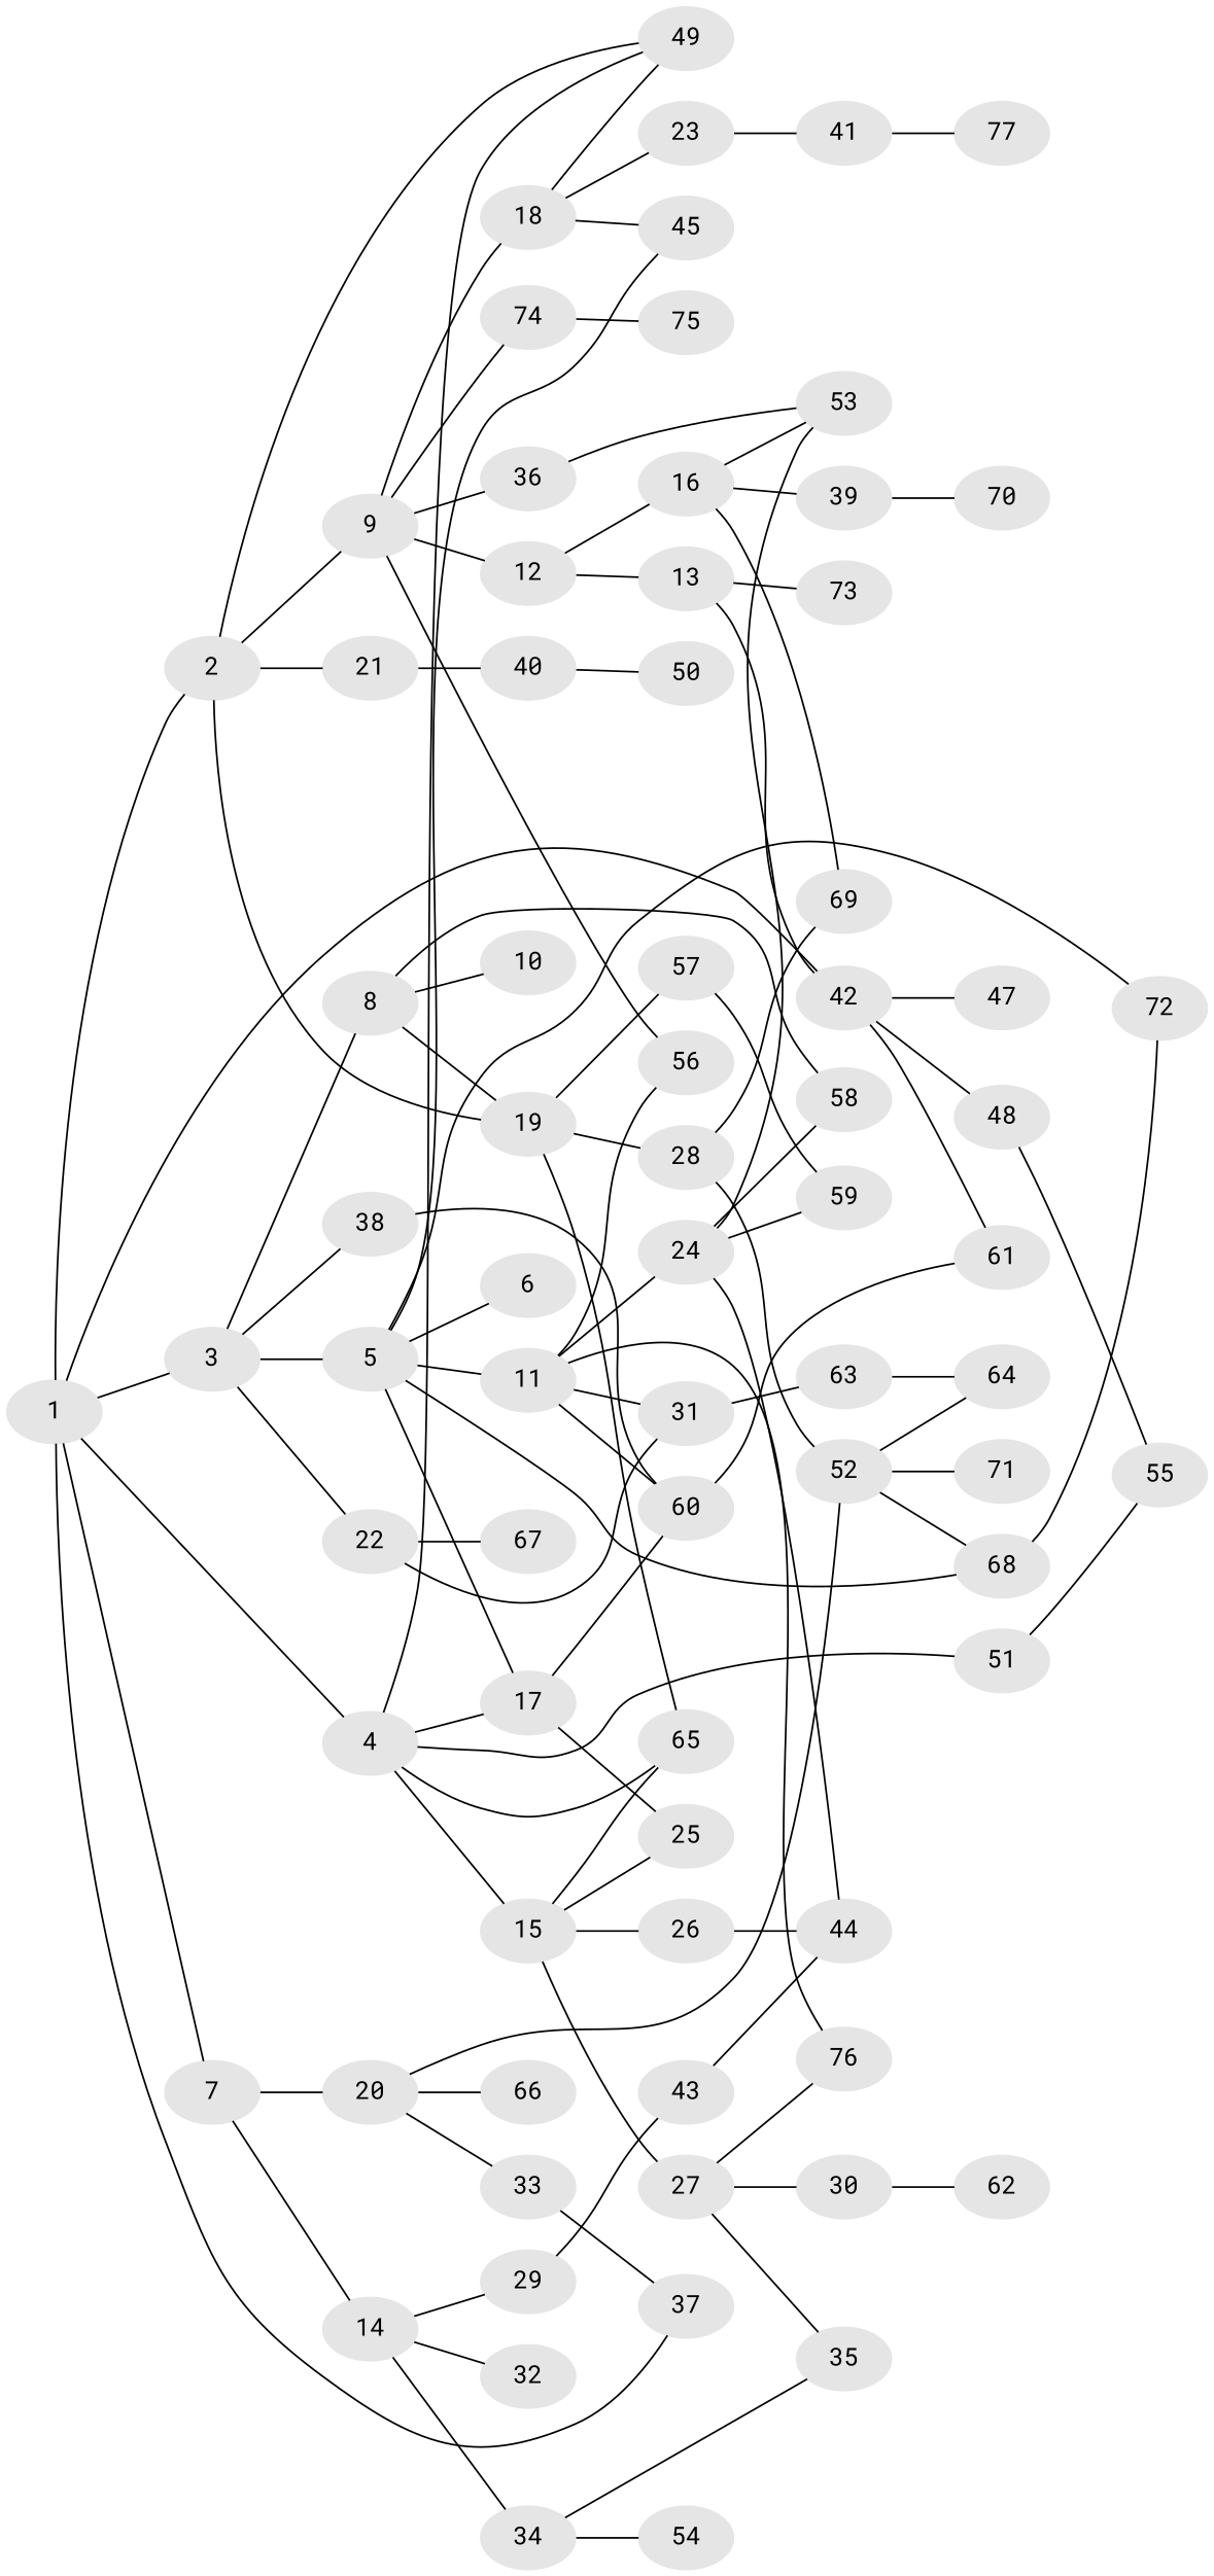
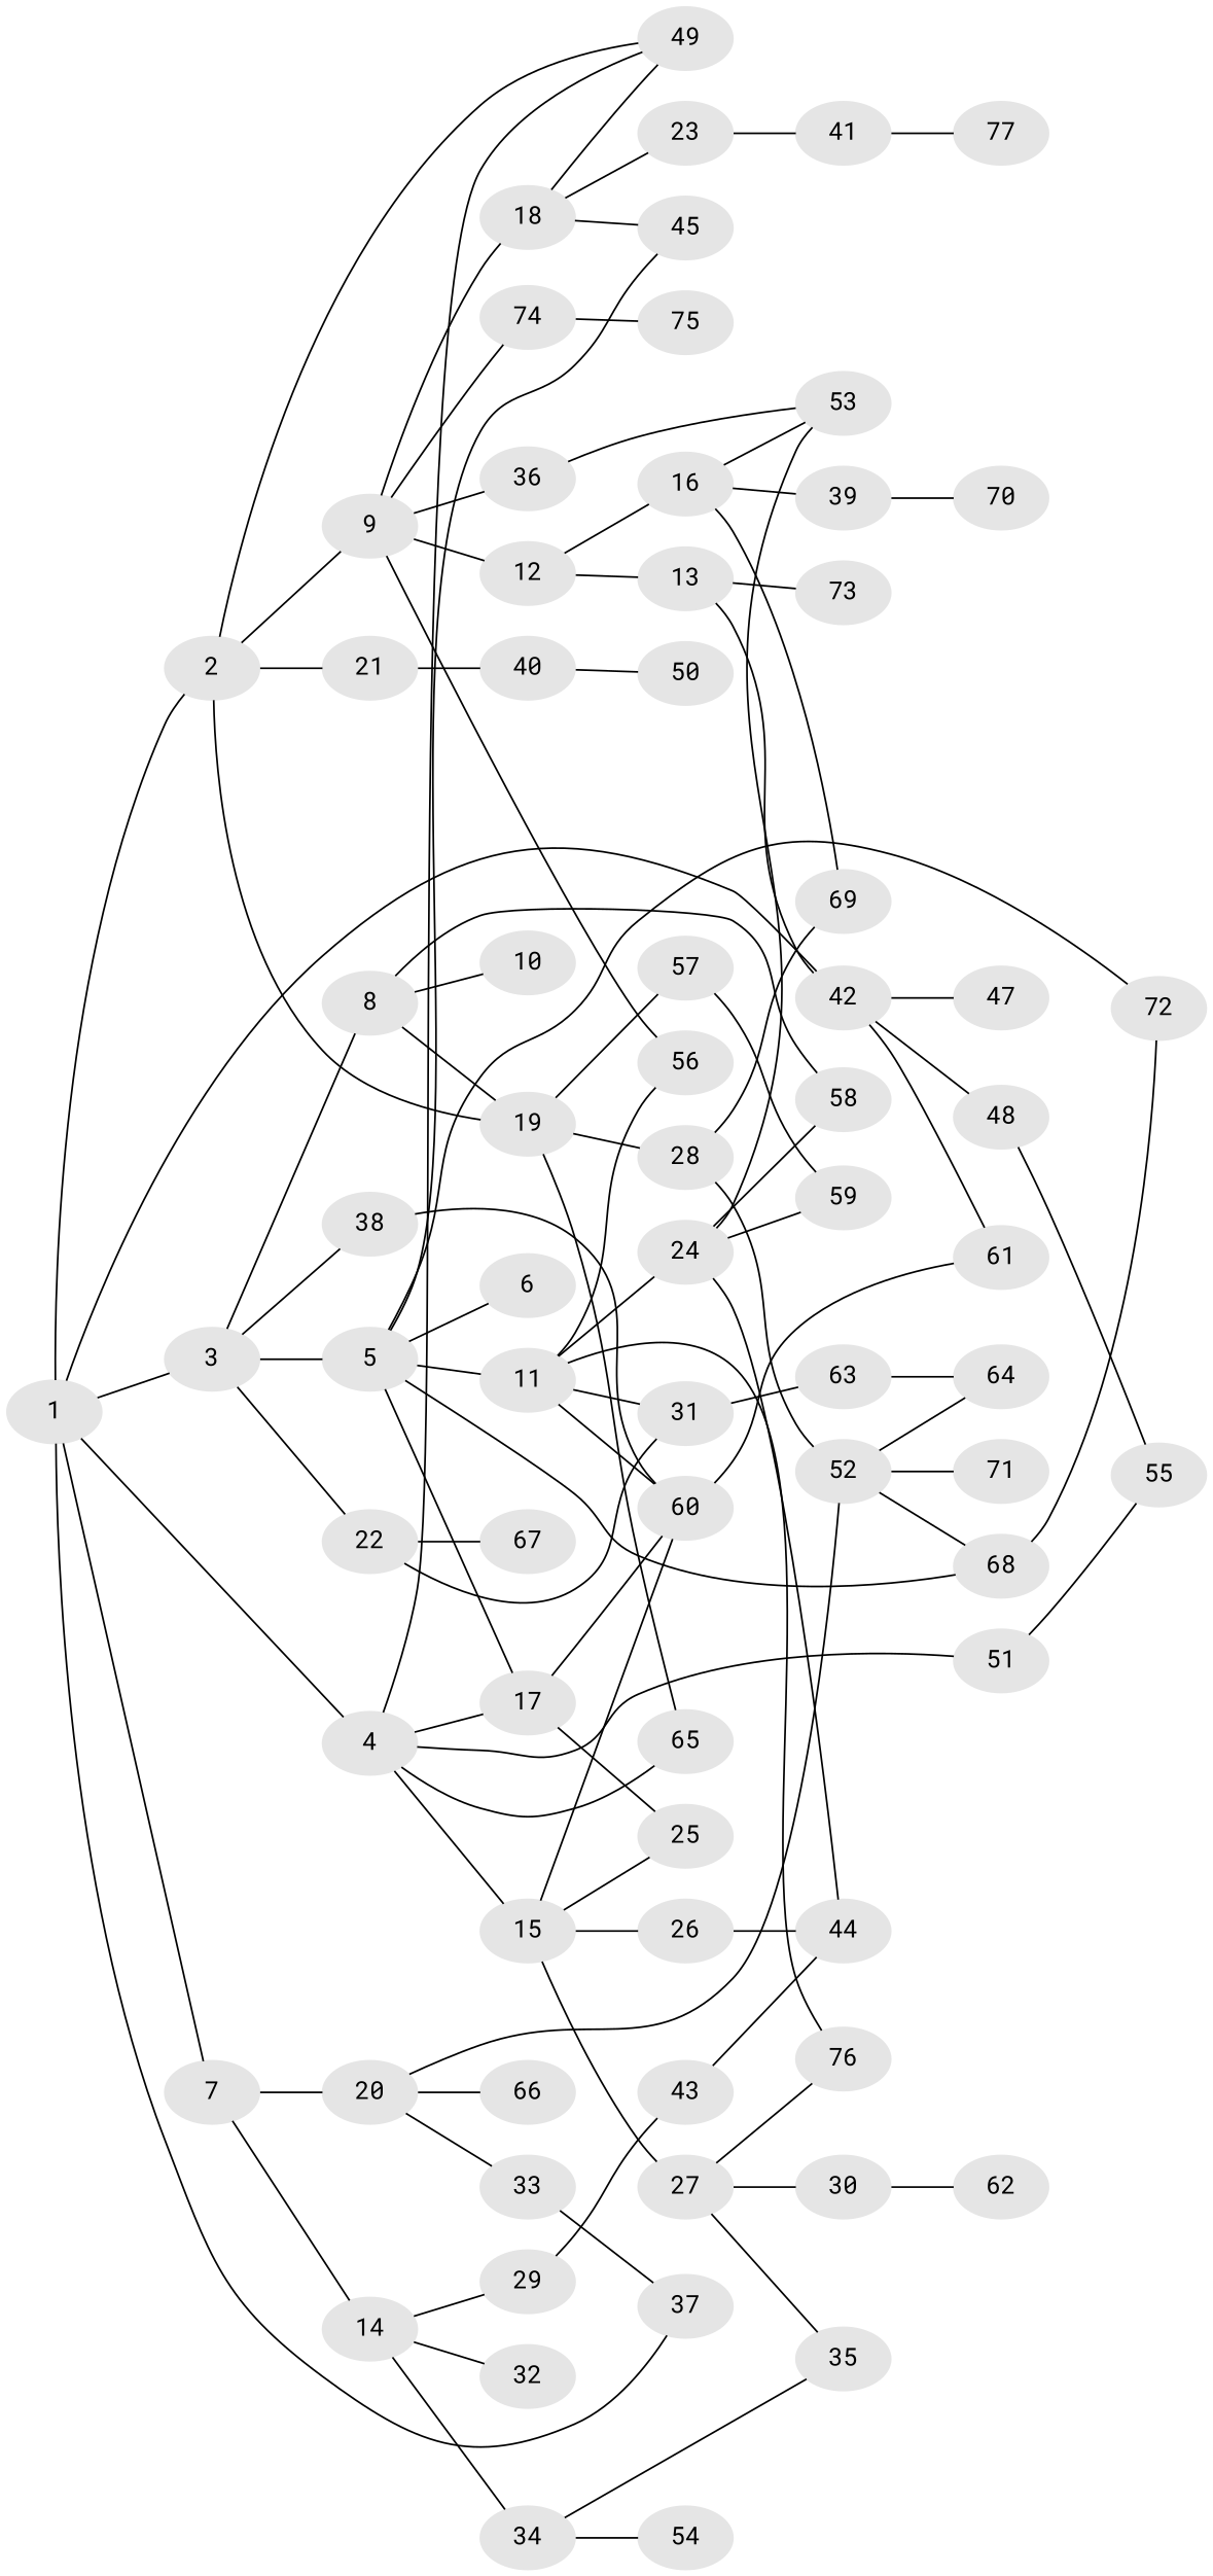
  graph {
    fontname="Roboto Mono"
    rankdir=LR
    node [color=gray90 fontname="Roboto Mono" style=filled]
    edge [fontname="Roboto Mono"]
    1
    2
    3
    4
    7
    37
    42
    9
    19
    21
    49
    5
    8
    22
    38
    15
    17
    51
    65
    20
    14
    47
    48
    61
    12
    18
    36
    56
    74
    28
    57
    40
    6
    11
    45
    68
    72
    10
    58
    31
    67
    60
    25
    26
    27
    55
    24
    76
    33
    52
    66
    29
    32
    34
    13
    16
    23
    53
    75
    44
    59
    63
    73
    39
    69
    43
    35
    54
    30
    70
    41
    64
    71
    50
    77
    62
    1 -- 2
    1 -- 3
    1 -- 4
    1 -- 7
    1 -- 37
    1 -- 42
    2 -- 9
    2 -- 19
    2 -- 21
    2 -- 49
    3 -- 5
    3 -- 8
    3 -- 22
    3 -- 38
    4 -- 49
    4 -- 15
    4 -- 17
    4 -- 51
    4 -- 65
    7 -- 20
    7 -- 14
    42 -- 47
    42 -- 48
    42 -- 61
    9 -- 12
    9 -- 18
    9 -- 36
    9 -- 56
    9 -- 74
    19 -- 65
    19 -- 28
    19 -- 57
    21 -- 40
    5 -- 17
    5 -- 6
    5 -- 11
    5 -- 45
    5 -- 68
    5 -- 72
    8 -- 19
    8 -- 10
    8 -- 58
    22 -- 31
    22 -- 67
    38 -- 60
-   15 -- 65
+   15 -- 60
    15 -- 25
    15 -- 26
    15 -- 27
    17 -- 60
    17 -- 25
    51 -- 55
    20 -- 33
    20 -- 52
    20 -- 66
    14 -- 29
    14 -- 32
    14 -- 34
    48 -- 55
    12 -- 13
    12 -- 16
    18 -- 49
    18 -- 45
    18 -- 23
    36 -- 53
    74 -- 75
    28 -- 52
    28 -- 69
    57 -- 59
    40 -- 50
    11 -- 56
    11 -- 31
    11 -- 60
    11 -- 24
    11 -- 76
    68 -- 72
    31 -- 63
    60 -- 61
    26 -- 44
    27 -- 76
    27 -- 35
    27 -- 30
    24 -- 58
    24 -- 53
    24 -- 44
    24 -- 59
    33 -- 37
    52 -- 68
    52 -- 64
    52 -- 71
    29 -- 43
    34 -- 35
    34 -- 54
    13 -- 42
    13 -- 73
    16 -- 53
    16 -- 39
    16 -- 69
    23 -- 41
    63 -- 64
    39 -- 70
    43 -- 44
    30 -- 62
    41 -- 77
  }
